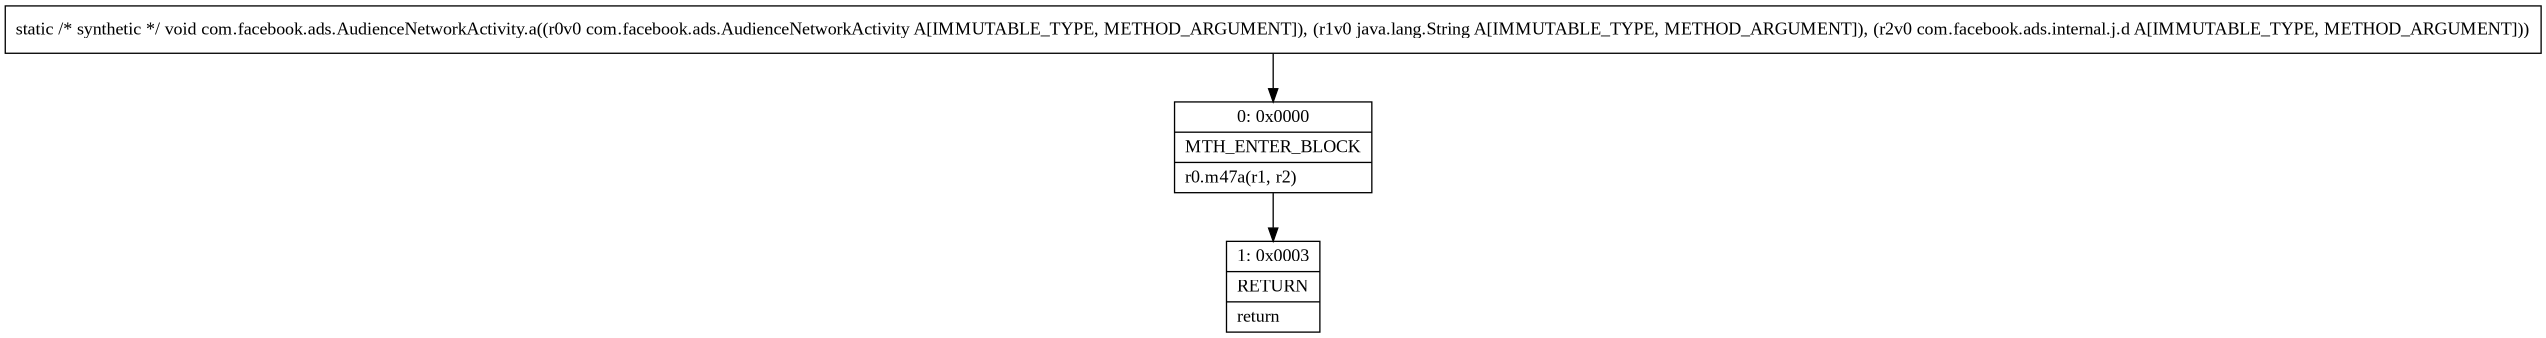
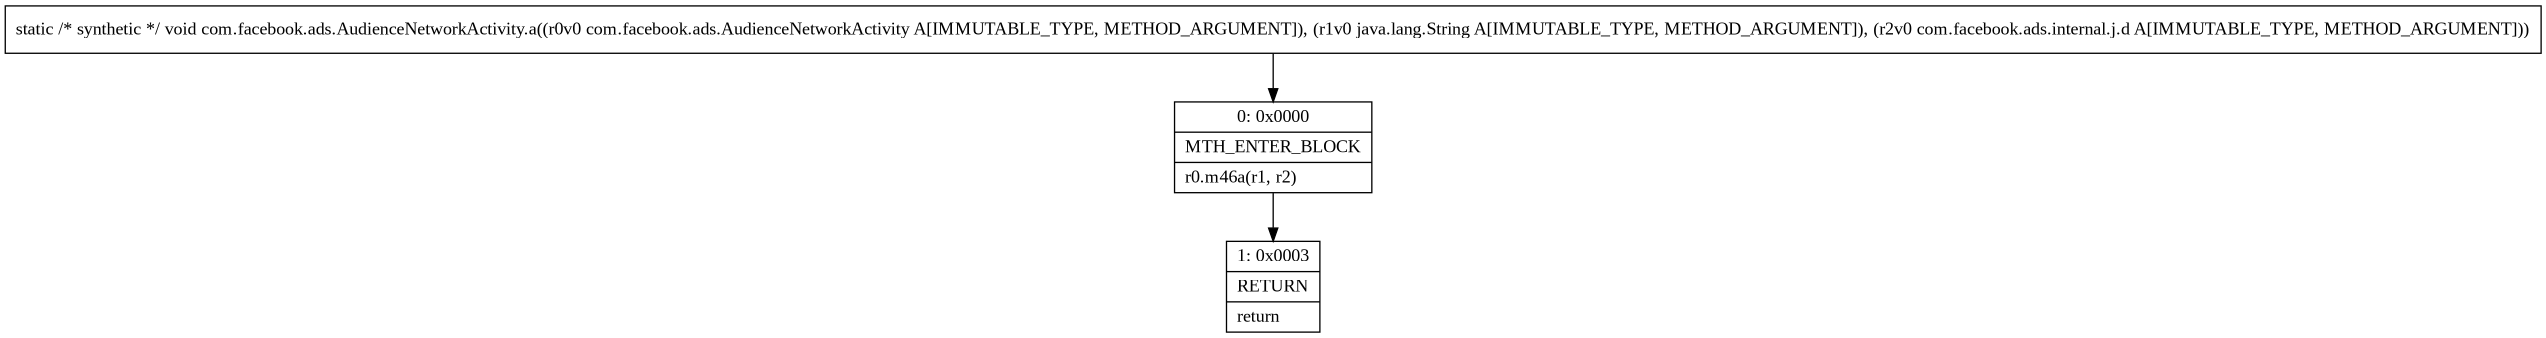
  digraph {
    fontname="Liberation Serif"
    node [shape=record fontname="Liberation Serif"]
    edge [fontname="Liberation Serif"]
-   n1 [label="{0\:\ 0x0000|MTH_ENTER_BLOCK\l|r0.m47a(r1, r2)\l}"]
+   n1 [label="{0\:\ 0x0000|MTH_ENTER_BLOCK\l|r0.m46a(r1, r2)\l}"]
    n2 [label="{1\:\ 0x0003|RETURN\l|return\l}"]
    n3 [label="{static \/* synthetic *\/ void com.facebook.ads.AudienceNetworkActivity.a((r0v0 com.facebook.ads.AudienceNetworkActivity A[IMMUTABLE_TYPE, METHOD_ARGUMENT]), (r1v0 java.lang.String A[IMMUTABLE_TYPE, METHOD_ARGUMENT]), (r2v0 com.facebook.ads.internal.j.d A[IMMUTABLE_TYPE, METHOD_ARGUMENT])) }"]
    n1 -> n2
    n3 -> n1
  }
